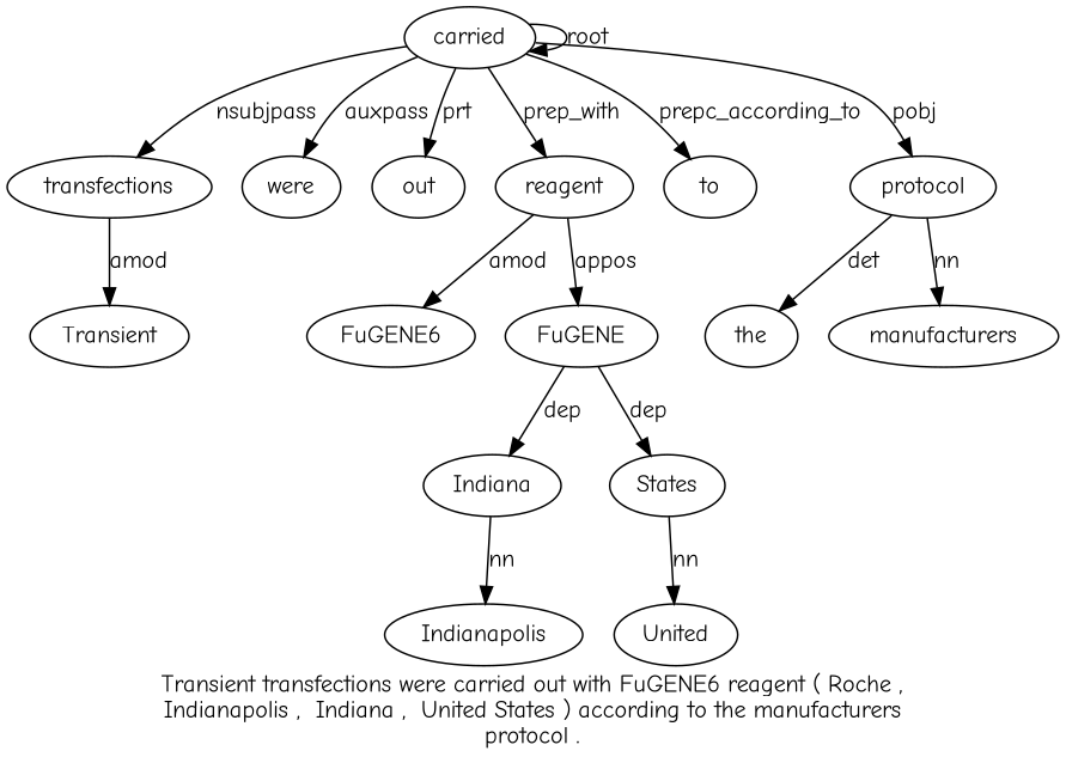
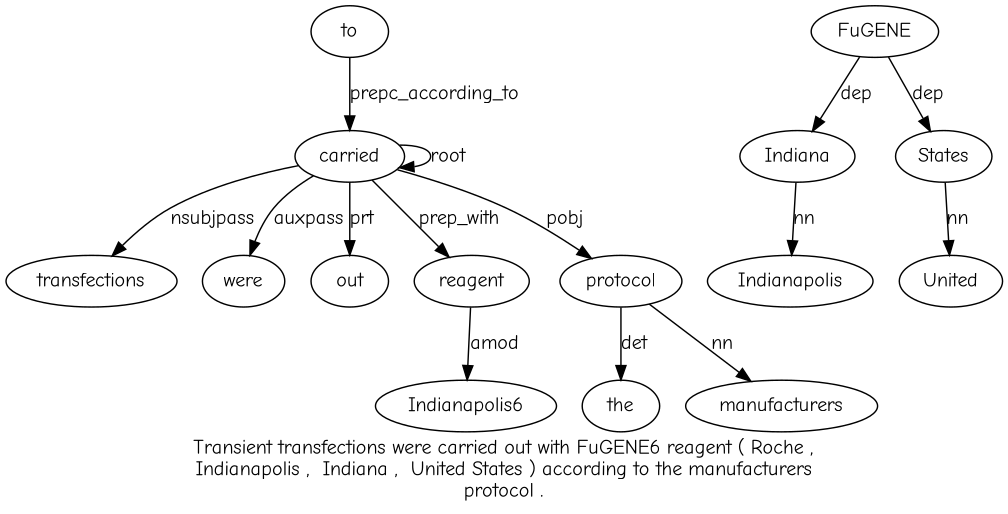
  digraph {
    fontname="Comic Neue"
    label="Transient transfections were carried out with FuGENE6 reagent ( Roche ,\nIndianapolis ,  Indiana ,  United States ) according to the manufacturers\nprotocol ."
    node [fillcolor=white fontname="Comic Neue" style=filled]
    edge [fontname="Comic Neue"]
    n1 [label=transfections]
-   n2 [label=Transient]
    n3 [label=carried]
    n4 [label=were]
    n5 [label=out]
    n6 [label=reagent]
    n7 [label=to]
    n8 [label=protocol]
-   n9 [label=FuGENE6]
+   n9 [label=Indianapolis6]
    n10 [label=FuGENE]
    n11 [label=the]
    n12 [label=manufacturers]
    n13 [label=Indiana]
    n14 [label=States]
    n15 [label=Indianapolis]
    n16 [label=United]
-   n1 -> n2 [label=amod]
    n3 -> n1 [label=nsubjpass]
    n3 -> n3 [label=root]
    n3 -> n4 [label=auxpass]
    n3 -> n5 [label=prt]
    n3 -> n6 [label=prep_with]
-   n3 -> n7 [label=prepc_according_to]
+   n7 -> n3 [label=prepc_according_to]
    n3 -> n8 [label=pobj]
    n6 -> n9 [label=amod]
-   n6 -> n10 [label=appos]
    n8 -> n11 [label=det]
    n8 -> n12 [label=nn]
    n10 -> n13 [label=dep]
    n10 -> n14 [label=dep]
    n13 -> n15 [label=nn]
    n14 -> n16 [label=nn]
  }
